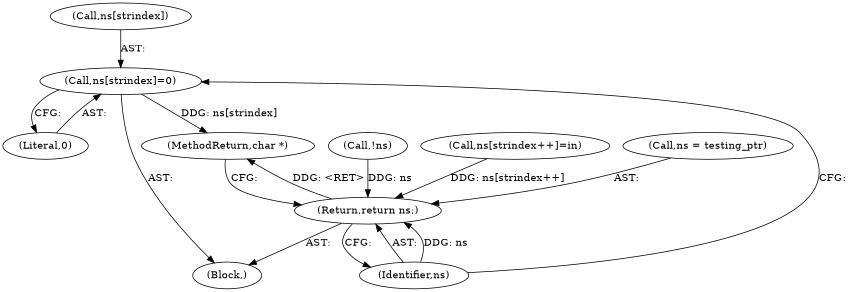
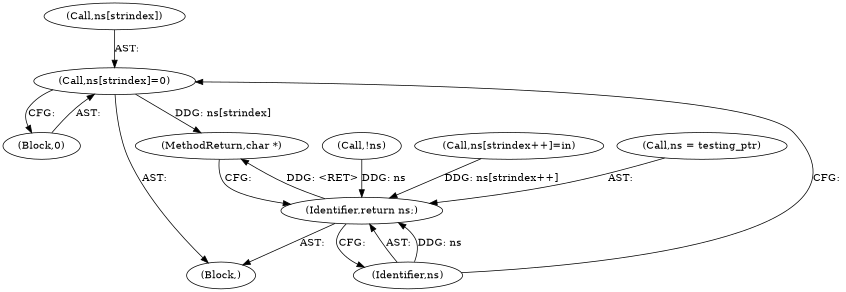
  digraph {
    n1 [label="(Call,ns[strindex]=0)"]
-   n2 [label="(Literal,0)"]
+   n2 [label="(Block,0)"]
    n3 [label="(Block,)"]
    n4 [label="(MethodReturn,char *)"]
-   n5 [label="(Return,return ns;)"]
+   n5 [label="(Identifier,return ns;)"]
    n6 [label="(Identifier,ns)"]
    n7 [label="(Call,!ns)"]
    n8 [label="(Call,ns[strindex])"]
    n9 [label="(Call,ns[strindex++]=in)"]
    n10 [label="(Call,ns = testing_ptr)"]
    n1 -> n2 [label="CFG: "]
    n1 -> n3 [label="AST: "]
    n1 -> n4 [label="DDG: ns[strindex]"]
    n2 -> n1 [label="AST: "]
    n4 -> n5 [label="CFG: "]
    n5 -> n3 [label="AST: "]
    n5 -> n4 [label="DDG: <RET>"]
    n5 -> n6 [label="CFG: "]
    n6 -> n1 [label="CFG: "]
    n6 -> n5 [label="AST: "]
    n6 -> n5 [label="DDG: ns"]
    n7 -> n5 [label="DDG: ns"]
    n8 -> n1 [label="AST: "]
    n9 -> n5 [label="DDG: ns[strindex++]"]
    n10 -> n5 [label="AST: "]
  }
